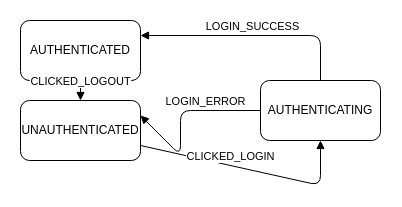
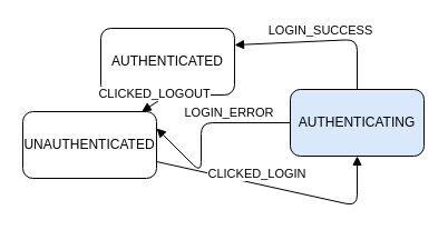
  <mxCell id="0" />
  <mxCell id="1" parent="0" />
- <mxCell id="2" value="AUTHENTICATED" style="rounded=1;whiteSpace=wrap;html=1;" parent="1" vertex="1"><mxGeometry x="20" y="20" width="120" height="60" as="geometry" /></mxCell>
+ <mxCell id="2" value="AUTHENTICATED" style="rounded=1;whiteSpace=wrap;html=1;" parent="1" vertex="1"><mxGeometry x="90" y="25" width="120" height="60" as="geometry" /></mxCell>
  <mxCell id="3" value="UNAUTHENTICATED" style="rounded=1;whiteSpace=wrap;html=1;" parent="1" vertex="1"><mxGeometry x="20" y="100" width="120" height="60" as="geometry" /></mxCell>
- <mxCell id="4" value="AUTHENTICATING" style="rounded=1;whiteSpace=wrap;html=1;" parent="1" vertex="1"><mxGeometry x="260" y="80" width="120" height="60" as="geometry" /></mxCell>
+ <mxCell id="4" value="AUTHENTICATING" style="rounded=1;whiteSpace=wrap;html=1;fillColor=#dae8fc;" parent="1" vertex="1"><mxGeometry x="260" y="80" width="120" height="60" as="geometry" /></mxCell>
  <mxCell id="5" value="CLICKED_LOGOUT" style="html=1;verticalAlign=bottom;endArrow=block;exitX=0.5;exitY=1;exitDx=0;exitDy=0;" parent="1" source="2" target="3" edge="1"><mxGeometry width="80" relative="1" as="geometry"><mxPoint x="200" y="60" as="sourcePoint" /><mxPoint x="280" y="60" as="targetPoint" /></mxGeometry></mxCell>
  <mxCell id="6" value="LOGIN_SUCCESS" style="html=1;verticalAlign=bottom;endArrow=block;exitX=0.5;exitY=0;exitDx=0;exitDy=0;entryX=1;entryY=0.25;entryDx=0;entryDy=0;" parent="1" source="4" target="2" edge="1"><mxGeometry width="80" relative="1" as="geometry"><mxPoint x="90" y="90" as="sourcePoint" /><mxPoint x="90" y="150" as="targetPoint" /><Array as="points"><mxPoint x="320" y="35" /></Array></mxGeometry></mxCell>
  <mxCell id="7" value="LOGIN_ERROR" style="html=1;verticalAlign=bottom;endArrow=block;exitX=0;exitY=0.5;exitDx=0;exitDy=0;entryX=1;entryY=0.25;entryDx=0;entryDy=0;" parent="1" source="4" target="3" edge="1"><mxGeometry x="-0.394" width="80" relative="1" as="geometry"><mxPoint x="330" y="90" as="sourcePoint" /><mxPoint x="150" y="60" as="targetPoint" /><Array as="points"><mxPoint x="180" y="110" /><mxPoint x="180" y="155" /></Array><mxPoint as="offset" /></mxGeometry></mxCell>
  <mxCell id="8" value="CLICKED_LOGIN" style="html=1;verticalAlign=bottom;endArrow=block;exitX=1;exitY=0.75;exitDx=0;exitDy=0;entryX=0.5;entryY=1;entryDx=0;entryDy=0;" parent="1" source="3" target="4" edge="1"><mxGeometry x="-0.2" width="80" relative="1" as="geometry"><mxPoint x="90" y="90" as="sourcePoint" /><mxPoint x="90" y="150" as="targetPoint" /><Array as="points"><mxPoint x="320" y="185" /></Array><mxPoint as="offset" /></mxGeometry></mxCell>
